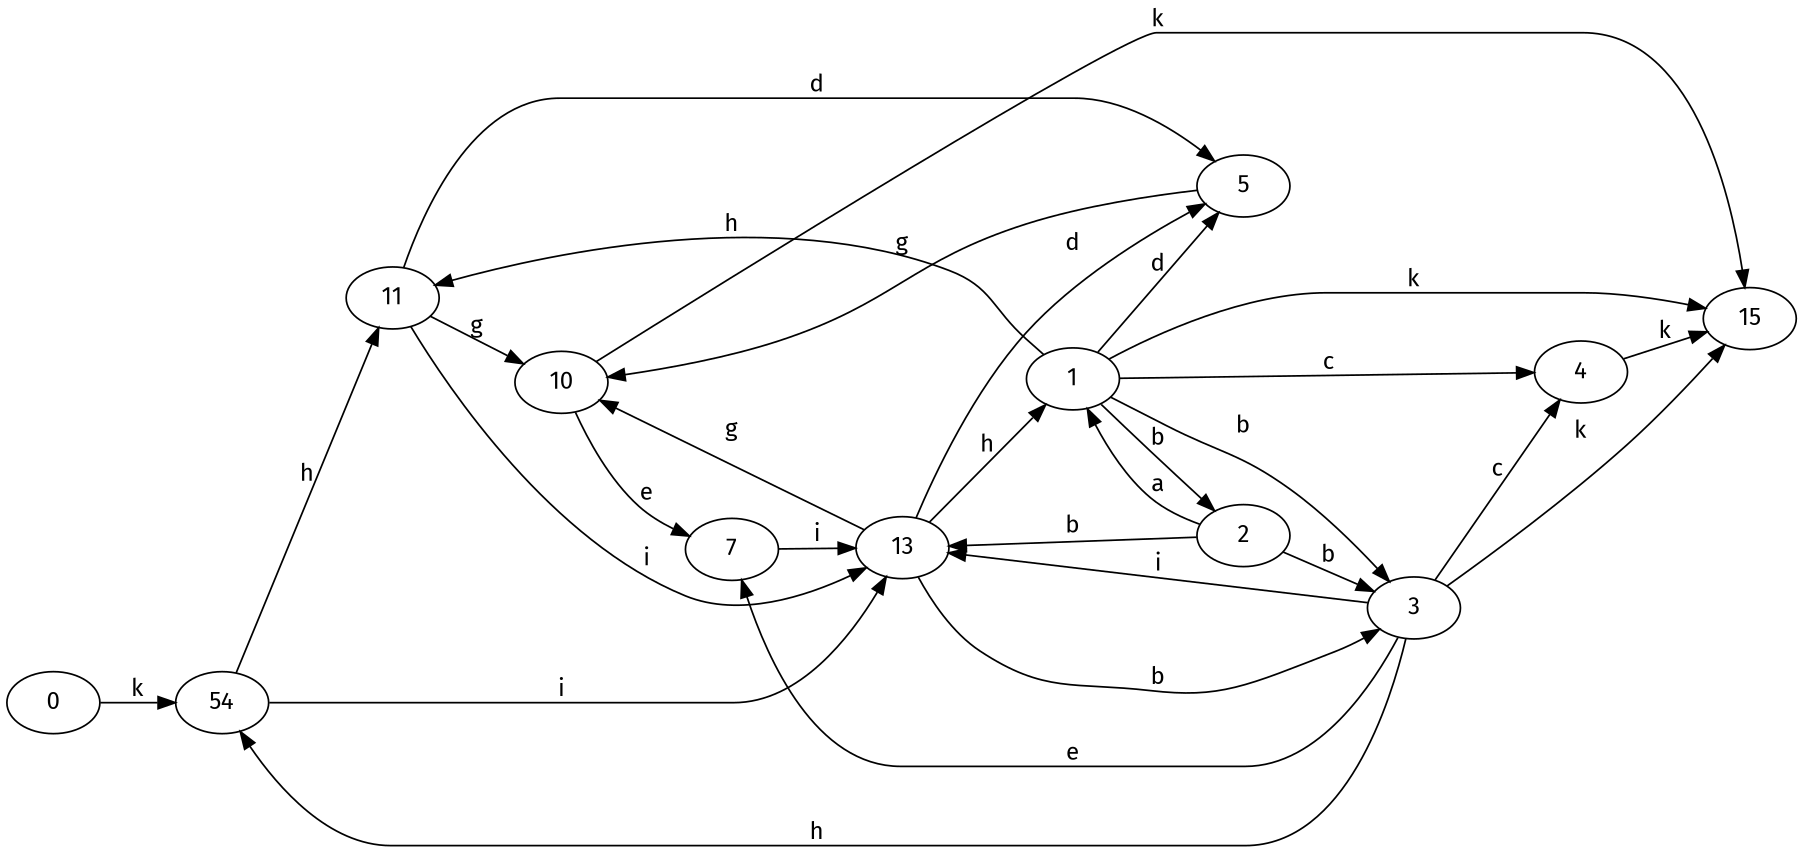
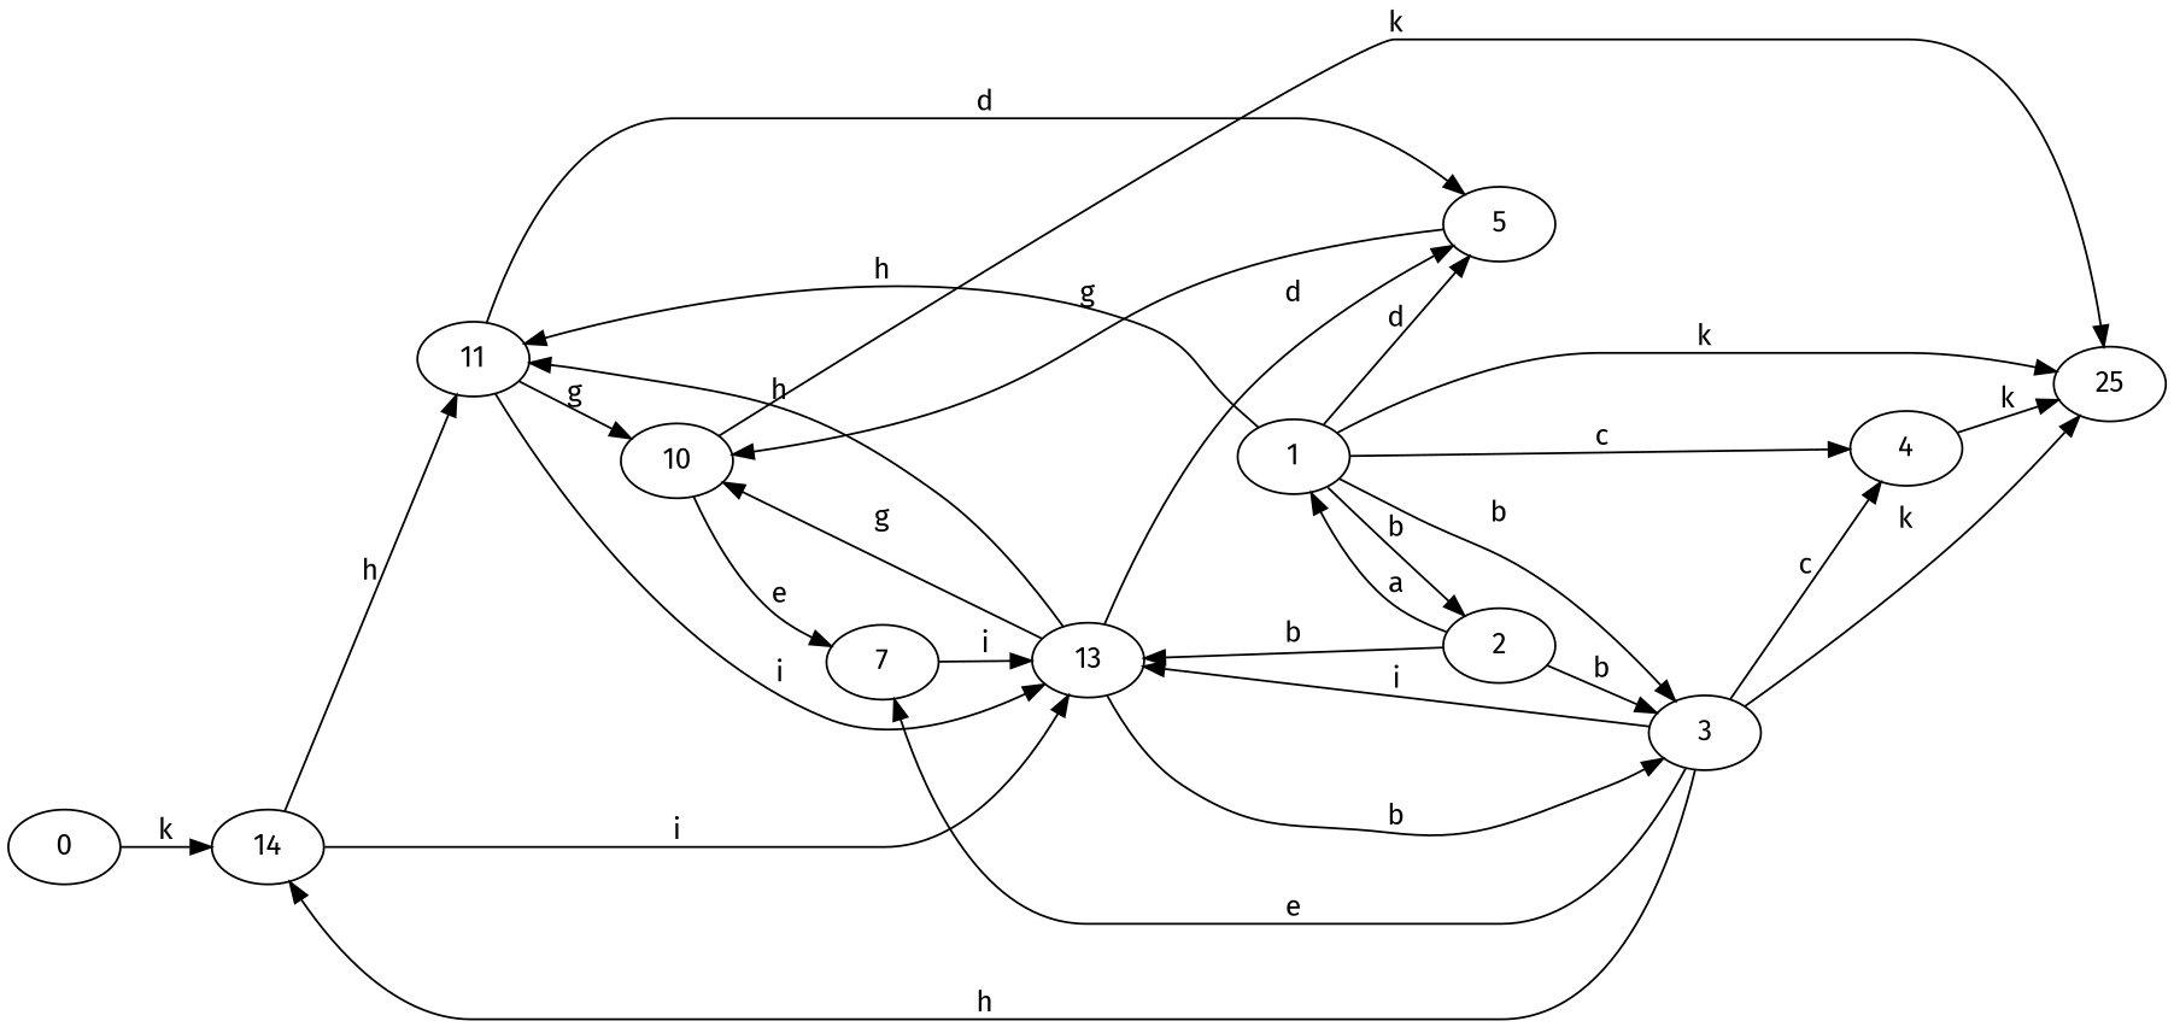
  strict digraph {
    fontname="Fira Sans"
    rankdir=LR
    node [fontname="Fira Sans"]
    edge [fontname="Fira Sans"]
    0
-   14 [label=54]
+   14
    10
-   15
+   15 [label=25]
    7
    11
    13
    1
    2
    3
    4
    5
    0 -> 14 [label=k]
    14 -> 11 [label=h]
    14 -> 13 [label=i]
    10 -> 15 [label=k]
    10 -> 7 [label=e]
    7 -> 13 [label=i]
    11 -> 10 [label=g]
    11 -> 13 [label=i]
    11 -> 5 [label=d]
    13 -> 10 [label=g]
-   13 -> 1 [label=h]
+   13 -> 11 [label=h]
    13 -> 3 [label=b]
    13 -> 5 [label=d]
    1 -> 15 [label=k]
    1 -> 11 [label=h]
    1 -> 2 [label=b]
    1 -> 3 [label=b]
    1 -> 4 [label=c]
    1 -> 5 [label=d]
    2 -> 13 [label=b]
    2 -> 1 [label=a]
    2 -> 3 [label=b]
    3 -> 14 [label=h]
    3 -> 15 [label=k]
    3 -> 7 [label=e]
    3 -> 13 [label=i]
    3 -> 4 [label=c]
    4 -> 15 [label=k]
    5 -> 10 [label=g]
  }
